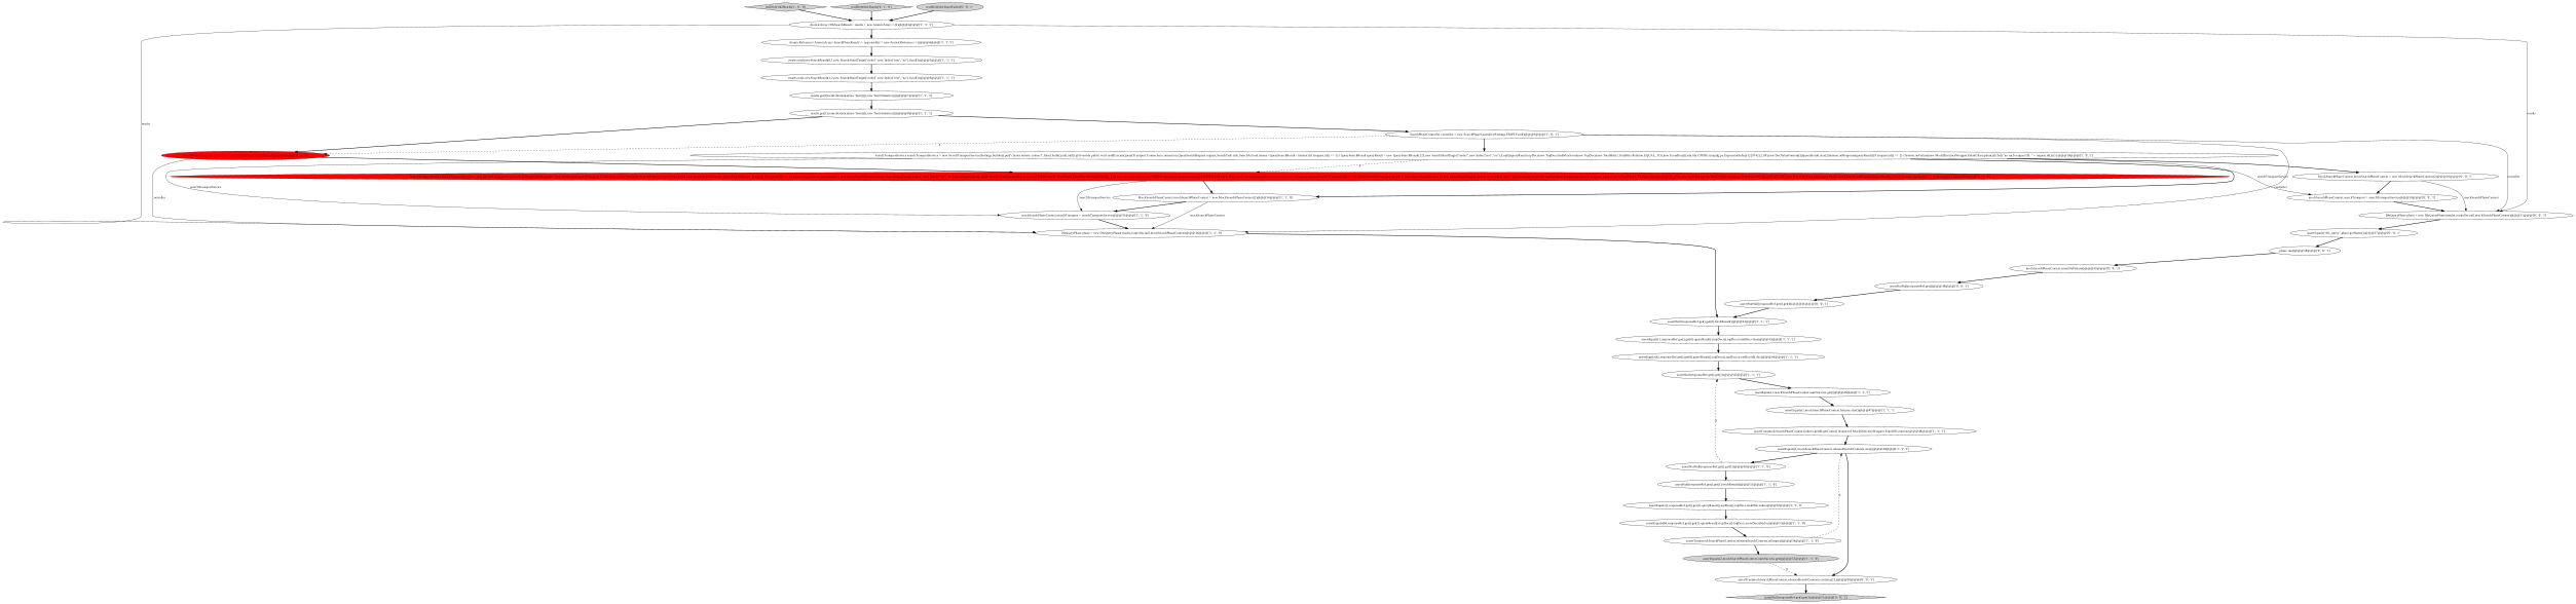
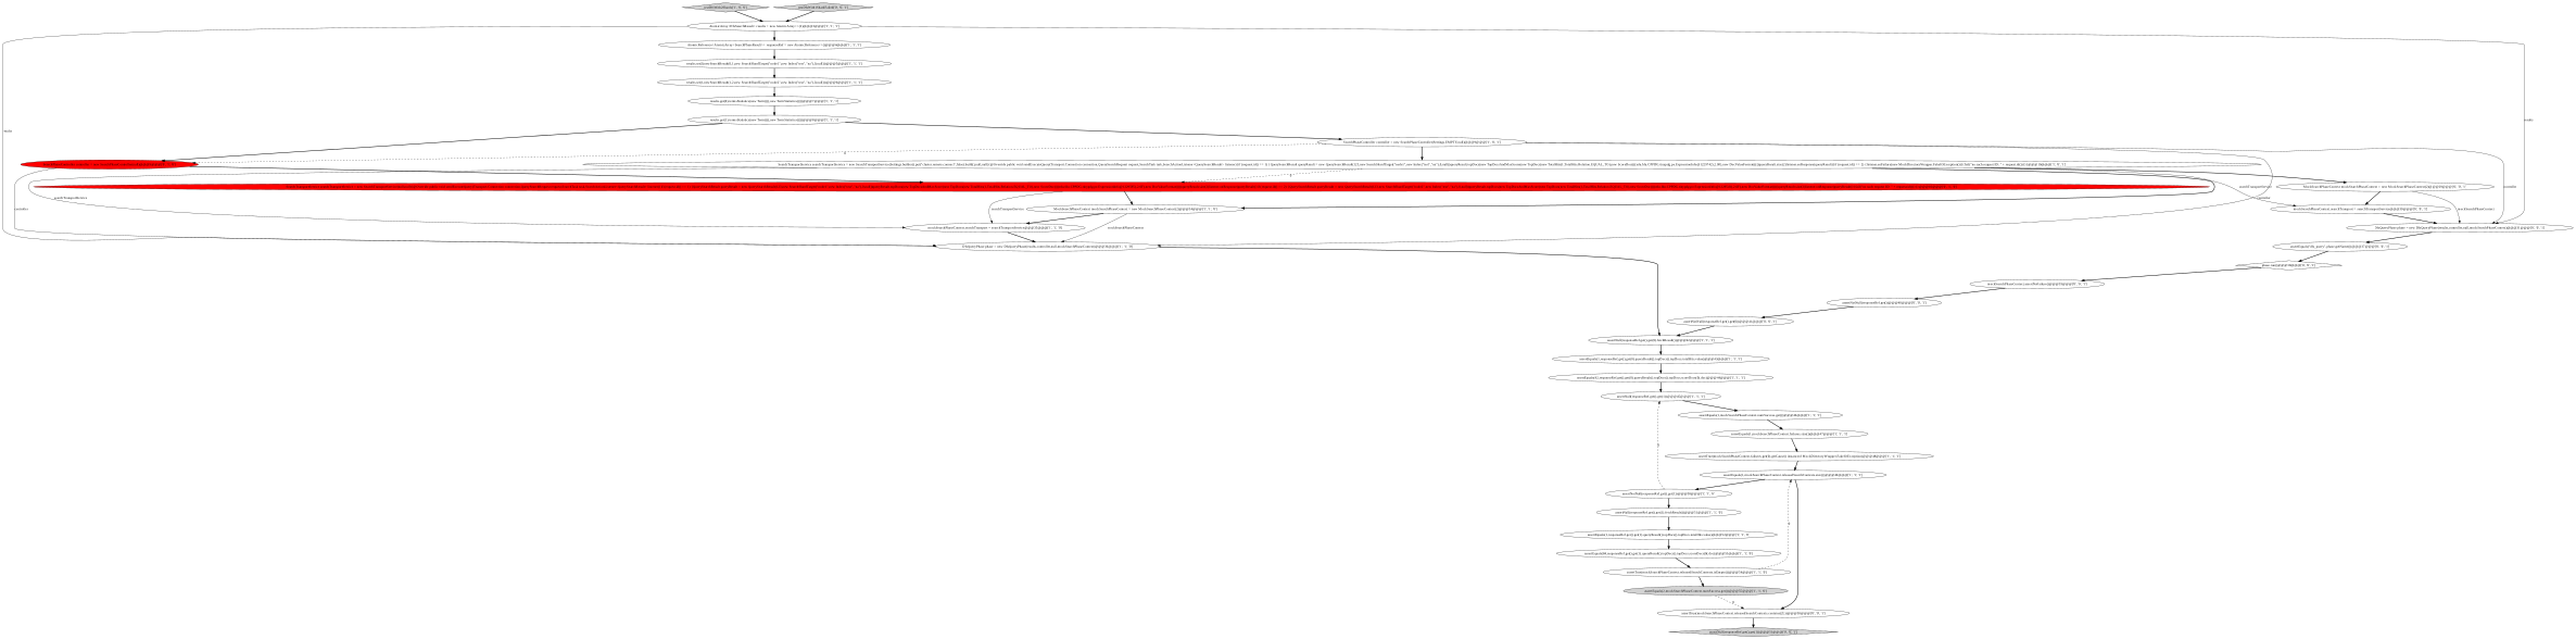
  digraph {
    fontname="Liberation Serif"
    node [fillcolor=white fontname="Liberation Serif" shape=ellipse style=filled]
    edge [fontname="Liberation Serif" style=bold]
    n1 [label="results.set(1,newSearchResult(1,2,new SearchShardTarget(\"node2\",new Index(\"test\",\"na\"),0,null)))@@@6@@@['1', '1', '1']"]
    n2 [label="results.get(0).termsStatistics(new Term((((,new TermStatistics(((()@@@7@@@['1', '1', '1']"]
    n3 [label="results.get(1).termsStatistics(new Term((((,new TermStatistics(((()@@@8@@@['1', '1', '1']"]
    n4 [label="DfsQueryPhase phase = new DfsQueryPhase(results,controller,null,mockSearchPhaseContext)@@@36@@@['1', '1', '0']"]
    n5 [label="assertNull(responseRef.get().get(0).fetchResult())@@@42@@@['1', '1', '1']"]
    n6 [label="assertEquals(1,responseRef.get().get(0).queryResult().topDocs().topDocs.totalHits.value)@@@43@@@['1', '1', '1']"]
    n7 [label="assertTrue(mockSearchPhaseContext.releasedSearchContexts.isEmpty())@@@54@@@['1', '1', '0']"]
    n8 [label="assertEquals(1,mockSearchPhaseContext.releasedSearchContexts.size())@@@49@@@['1', '1', '1']"]
    n9 [fillcolor=lightgray label="assertEquals(2,mockSearchPhaseContext.numSuccess.get())@@@55@@@['1', '1', '0']"]
    n10 [label="assertNotNull(responseRef.get().get(1))@@@50@@@['1', '1', '0']"]
    n11 [label="assertTrue(mockSearchPhaseContext.releasedSearchContexts.contains(2L))@@@50@@@['0', '0', '1']"]
    n12 [label="assertEquals(\"dfs_query\",phase.getName())@@@37@@@['0', '0', '1']"]
-   n13 [label="phase.run()@@@38@@@['0', '0', '1']"]
+   n13 [label="phase.run()@@@38@@@['0', '0', '1']" shape=diamond]
    n14 [label="mockSearchPhaseContext.assertNoFailure()@@@39@@@['0', '0', '1']"]
    n15 [label="assertEquals(1,mockSearchPhaseContext.numSuccess.get())@@@46@@@['1', '1', '1']"]
    n16 [label="assertEquals(1,mockSearchPhaseContext.failures.size())@@@47@@@['1', '1', '1']"]
    n17 [label="assertTrue(mockSearchPhaseContext.failures.get(0).getCause() instanceof MockDirectoryWrapper.FakeIOException)@@@48@@@['1', '1', '1']"]
    n18 [label="mockSearchPhaseContext.searchTransport = searchTransportService@@@30@@@['0', '0', '1']"]
    n19 [label="DfsQueryPhase phase = new DfsQueryPhase(results,controller,null,mockSearchPhaseContext)@@@31@@@['0', '0', '1']"]
    n20 [label="assertNull(responseRef.get().get(1).fetchResult())@@@51@@@['1', '1', '0']"]
    n21 [label="assertEquals(1,responseRef.get().get(1).queryResult().topDocs().topDocs.totalHits.value)@@@52@@@['1', '1', '0']"]
    n22 [label="assertEquals(84,responseRef.get().get(1).queryResult().topDocs().topDocs.scoreDocs(0(.doc)@@@53@@@['1', '1', '0']"]
    n23 [label="results.set(0,newSearchResult(0,1,new SearchShardTarget(\"node1\",new Index(\"test\",\"na\"),0,null)))@@@5@@@['1', '1', '1']"]
    n24 [fillcolor=lightgray label="testDfsWith2Shards['1', '0', '0']" shape=diamond]
    n25 [label="AtomicArray<DfsSearchResult> results = new AtomicArray<>(2)@@@3@@@['1', '1', '1']"]
    n26 [label="AtomicReference<AtomicArray<SearchPhaseResult>> responseRef = new AtomicReference<>()@@@4@@@['1', '1', '1']"]
    n27 [label="MockSearchPhaseContext mockSearchPhaseContext = new MockSearchPhaseContext(2)@@@29@@@['0', '0', '1']"]
    n28 [label="assertEquals(42,responseRef.get().get(0).queryResult().topDocs().topDocs.scoreDocs(0(.doc)@@@44@@@['1', '1', '1']"]
    n29 [label="assertNull(responseRef.get().get(1))@@@45@@@['1', '1', '1']"]
    n30 [fillcolor=lightgray label="assertNull(responseRef.get().get(1))@@@51@@@['0', '0', '1']" shape=diamond]
    n31 [label="assertNotNull(responseRef.get())@@@40@@@['0', '0', '1']"]
    n32 [label="assertNotNull(responseRef.get().get(0))@@@41@@@['0', '0', '1']"]
    n33 [fillcolor=red label="SearchPhaseController controller = new SearchPhaseController(null)@@@9@@@['0', '1', '0']"]
    n34 [fillcolor=red label="SearchTransportService searchTransportService = new SearchTransportService(null,null){@Override public void sendExecuteQuery(Transport.Connection connection,QuerySearchRequest request,SearchTask task,SearchActionListener<QuerySearchResult> listener){if (request.id() == 1) {QuerySearchResult queryResult = new QuerySearchResult(123,new SearchShardTarget(\"node1\",new Index(\"test\",\"na\"),0,null))queryResult.topDocs(new TopDocsAndMaxScore(new TopDocs(new TotalHits(1,TotalHits.Relation.EQUAL_TO),new ScoreDoc((((edu.fdu.CPPDG.tinypdg.pe.ExpressionInfo@1229595),2.0F),new DocValueFormat(((()queryResult.size(2)listener.onResponse(queryResult)}if (request.id() == 2) {QuerySearchResult queryResult = new QuerySearchResult(123,new SearchShardTarget(\"node2\",new Index(\"test\",\"na\"),0,null))queryResult.topDocs(new TopDocsAndMaxScore(new TopDocs(new TotalHits(1,TotalHits.Relation.EQUAL_TO),new ScoreDoc((((edu.fdu.CPPDG.tinypdg.pe.ExpressionInfo@12295d1),2.0F),new DocValueFormat(((()queryResult.size(2)listener.onResponse(queryResult)}{fail(\"no such request ID: \" + request.id())}}}@@@10@@@['0', '1', '0']"]
    n35 [label="MockSearchPhaseContext mockSearchPhaseContext = new MockSearchPhaseContext(2)@@@34@@@['1', '1', '0']"]
    n36 [label="mockSearchPhaseContext.searchTransport = searchTransportService@@@35@@@['1', '1', '0']"]
    n37 [label="SearchPhaseController controller = new SearchPhaseController(Settings.EMPTY,null)@@@9@@@['1', '0', '1']"]
    n38 [label="SearchTransportService searchTransportService = new SearchTransportService(Settings.builder().put(\"cluster.remote.connect\",false).build(),null,null){@Override public void sendExecuteQuery(Transport.Connection connection,QuerySearchRequest request,SearchTask task,SearchActionListener<QuerySearchResult> listener){if (request.id() == 1) {QuerySearchResult queryResult = new QuerySearchResult(123,new SearchShardTarget(\"node1\",new Index(\"test\",\"na\"),0,null))queryResult.topDocs(new TopDocsAndMaxScore(new TopDocs(new TotalHits(1,TotalHits.Relation.EQUAL_TO),new ScoreDoc((((edu.fdu.CPPDG.tinypdg.pe.ExpressionInfo@1229742),2.0F),new DocValueFormat(((()queryResult.size(2)listener.onResponse(queryResult)}if (request.id() == 2) {listener.onFailure(new MockDirectoryWrapper.FakeIOException())}{fail(\"no such request ID: \" + request.id())}}}@@@10@@@['1', '0', '1']"]
-   n39 [fillcolor=lightgray label="testDfsWith2Shards['0', '1', '0']" shape=diamond]
-   n40 [fillcolor=lightgray label="testDfsWith1ShardFailed['0', '0', '1']"]
+   n40 [fillcolor=lightgray label="testDfsWith1ShardFailed['0', '0', '1']" shape=diamond]
    n1 -> n2
    n2 -> n3
    n3 -> n33
    n3 -> n37
    n4 -> n5
    n5 -> n6
    n6 -> n28
    n7 -> n8 [label=0 style=dashed]
    n7 -> n9
    n8 -> n10
    n8 -> n11
    n9 -> n11 [label=0 style=dashed]
    n10 -> n20
    n10 -> n29 [label=0 style=dashed]
    n11 -> n30
    n12 -> n13
    n13 -> n14
    n14 -> n31
    n15 -> n16
    n16 -> n17
    n17 -> n8
    n18 -> n19
    n19 -> n12
    n20 -> n21
    n21 -> n22
    n22 -> n7
    n23 -> n1
    n24 -> n25
    n25 -> n4 [label=results style=solid]
    n25 -> n19 [label=results style=solid]
    n25 -> n26
    n26 -> n23
    n27 -> n18
    n27 -> n19 [label=mockSearchPhaseContext style=solid]
    n28 -> n29
    n29 -> n15
    n31 -> n32
    n32 -> n5
    n33 -> n4 [label=controller style=solid]
    n33 -> n34
    n34 -> n35
    n34 -> n36 [label=searchTransportService style=solid]
    n35 -> n4 [label=mockSearchPhaseContext style=solid]
    n35 -> n36
    n36 -> n4
    n37 -> n4 [label=controller style=solid]
    n37 -> n19 [label=controller style=solid]
    n37 -> n33 [label=0 style=dashed]
    n37 -> n38
    n38 -> n18 [label=searchTransportService style=solid]
    n38 -> n27
    n38 -> n34 [label=0 style=dashed]
    n38 -> n35
    n38 -> n36 [label=searchTransportService style=solid]
-   n39 -> n25
    n40 -> n25
  }
